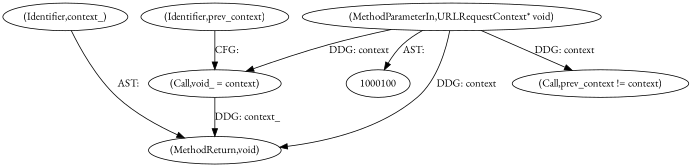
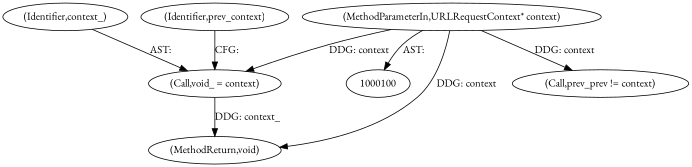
  digraph {
    fontname="EB Garamond"
    node [fontname="EB Garamond"]
    edge [fontname="EB Garamond"]
    n1 [label="(Call,void_ = context)"]
    n2 [label="(MethodReturn,void)"]
-   n3 [label="(MethodParameterIn,URLRequestContext* void)"]
-   n4 [label="(Call,prev_context != context)"]
+   n3 [label="(MethodParameterIn,URLRequestContext* context)"]
+   n4 [label="(Call,prev_prev != context)"]
    1000100
    n6 [label="(Identifier,prev_context)"]
    n7 [label="(Identifier,context_)"]
    n1 -> n2 [label="DDG: context_"]
    n3 -> n1 [label="DDG: context"]
    n3 -> n2 [label="DDG: context"]
    n3 -> n4 [label="DDG: context"]
    n3 -> 1000100 [label="AST: "]
    n6 -> n1 [label="CFG: "]
-   n7 -> n2 [label="AST: "]
+   n7 -> n1 [label="AST: "]
  }
